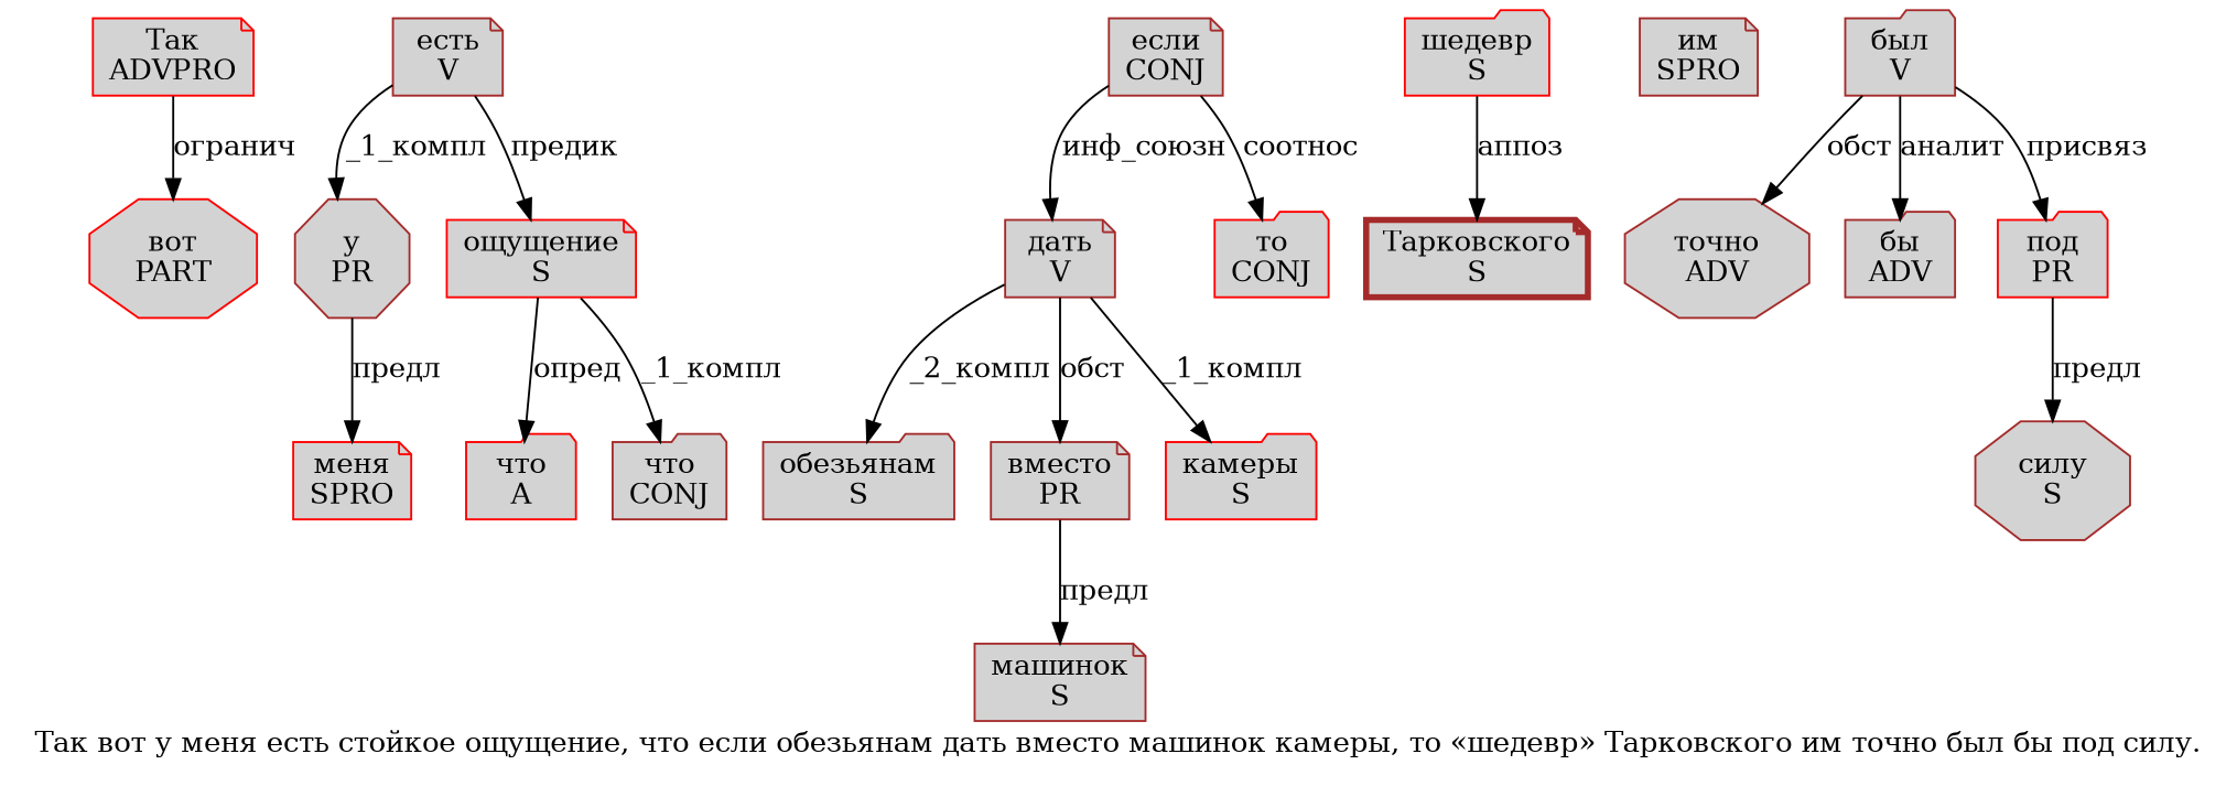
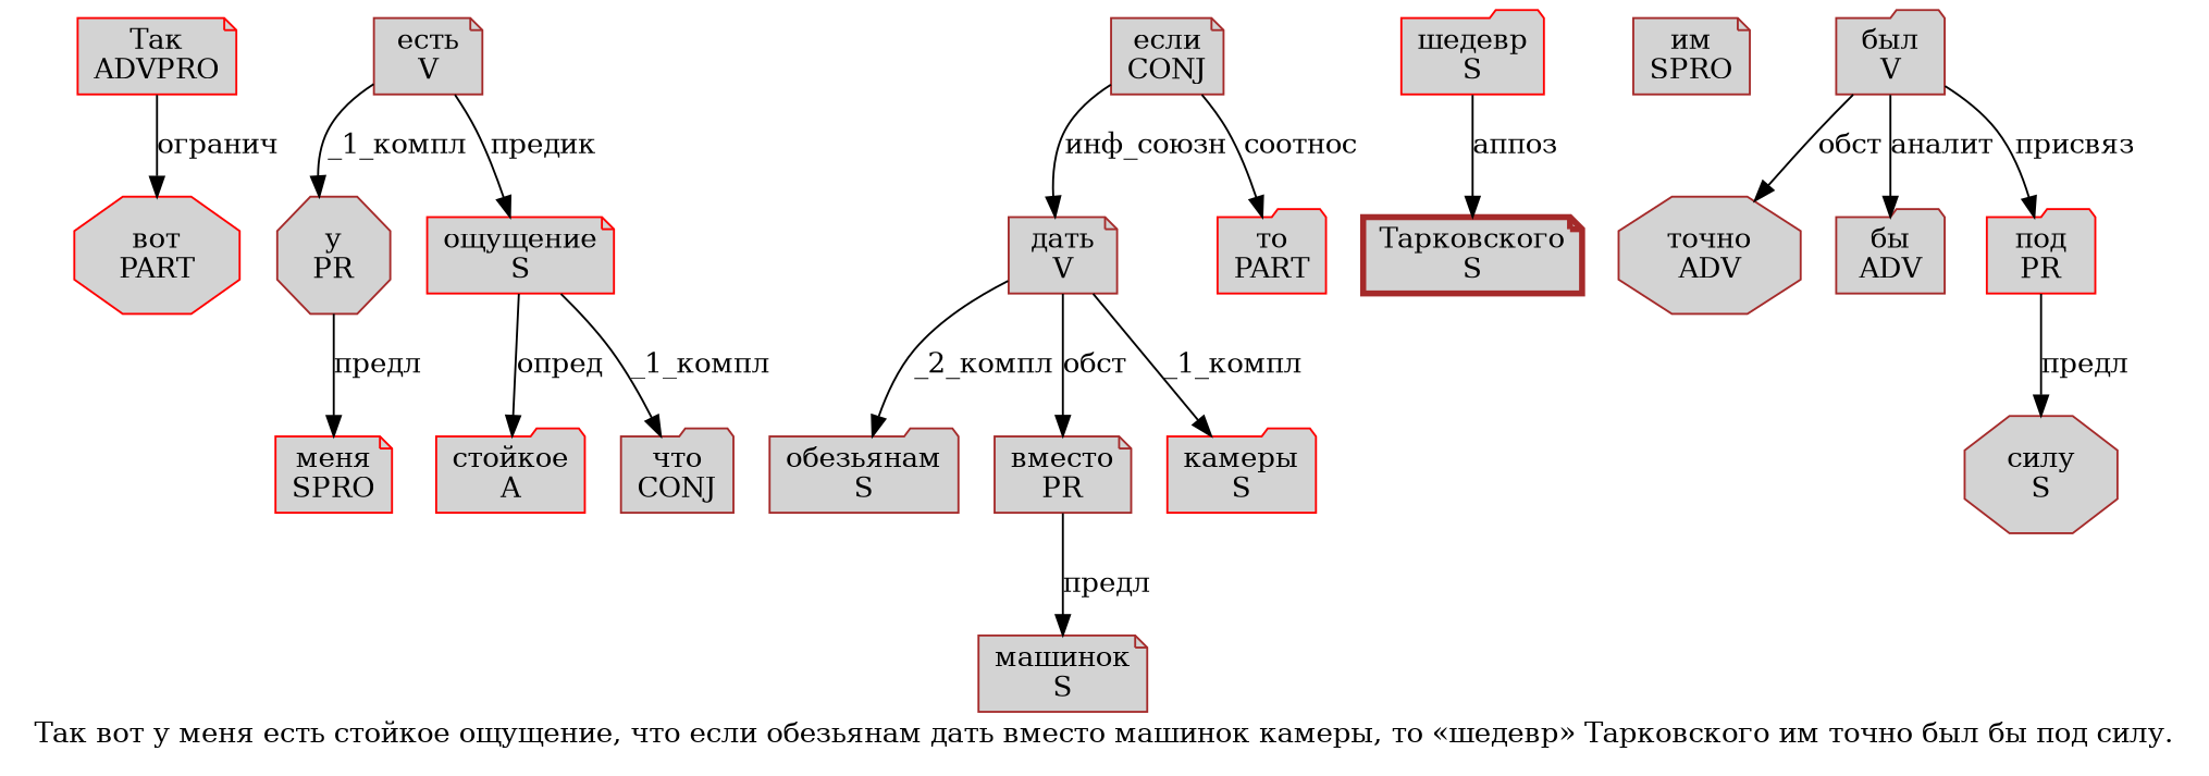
  digraph {
    label="Так вот у меня есть стойкое ощущение, что если обезьянам дать вместо машинок камеры, то «шедевр» Тарковского им точно был бы под силу."
    node [color=brown fillcolor=lightgray penwidth=1 shape=note style=filled]
    n1 [color=red label="Так\nADVPRO"]
    n2 [color=red label="вот\nPART" shape=octagon]
    n3 [label="у\nPR" shape=octagon]
    n4 [color=red label="меня\nSPRO"]
    n5 [label="есть\nV"]
    n6 [color=red label="ощущение\nS"]
-   n7 [color=red label="что\nA" shape=folder]
+   n7 [color=red label="стойкое\nA" shape=folder]
    n8 [label="что\nCONJ" shape=folder]
    n9 [label="если\nCONJ"]
    n10 [label="дать\nV"]
-   n11 [color=red label="то\nCONJ" shape=folder]
+   n11 [color=red label="то\nPART" shape=folder]
    n12 [label="обезьянам\nS" shape=folder]
    n13 [label="вместо\nPR"]
    n14 [color=red label="камеры\nS" shape=folder]
    n15 [label="машинок\nS"]
    n16 [color=red label="шедевр\nS" shape=folder]
    n17 [label="Тарковского\nS" penwidth=3]
    n18 [label="им\nSPRO"]
    n19 [label="точно\nADV" shape=octagon]
    n20 [label="был\nV" shape=folder]
    n21 [label="бы\nADV" shape=folder]
    n22 [color=red label="под\nPR" shape=folder]
    n23 [label="силу\nS" shape=octagon]
    n1 -> n2 [label="огранич"]
    n3 -> n4 [label="предл"]
    n5 -> n3 [label="_1_компл"]
    n5 -> n6 [label="предик"]
    n6 -> n7 [label="опред"]
    n6 -> n8 [label="_1_компл"]
    n9 -> n10 [label="инф_союзн"]
    n9 -> n11 [label="соотнос"]
    n10 -> n12 [label="_2_компл"]
    n10 -> n13 [label="обст"]
    n10 -> n14 [label="_1_компл"]
    n13 -> n15 [label="предл"]
    n16 -> n17 [label="аппоз"]
    n20 -> n19 [label="обст"]
    n20 -> n21 [label="аналит"]
    n20 -> n22 [label="присвяз"]
    n22 -> n23 [label="предл"]
  }
